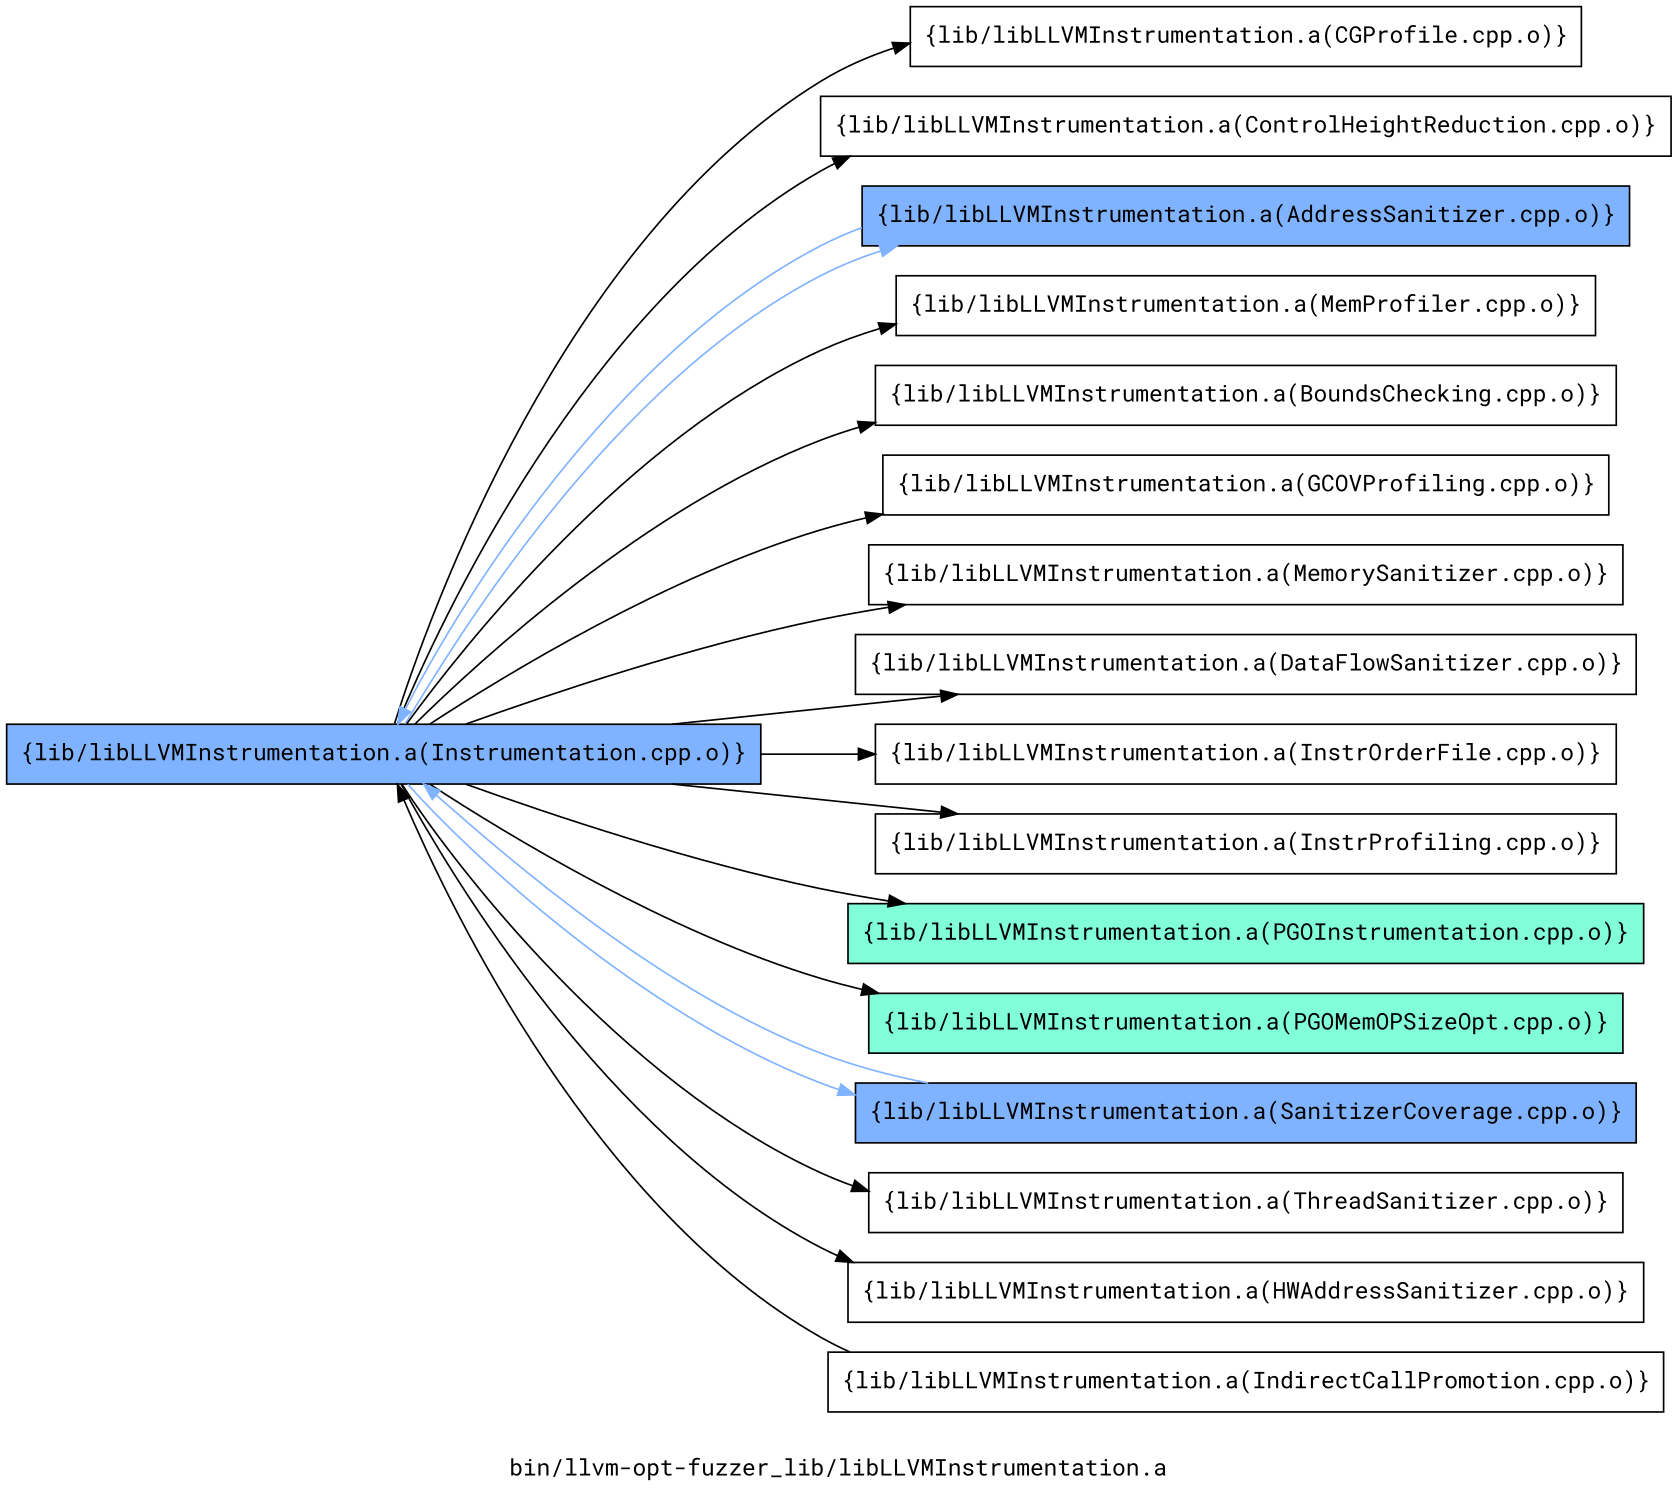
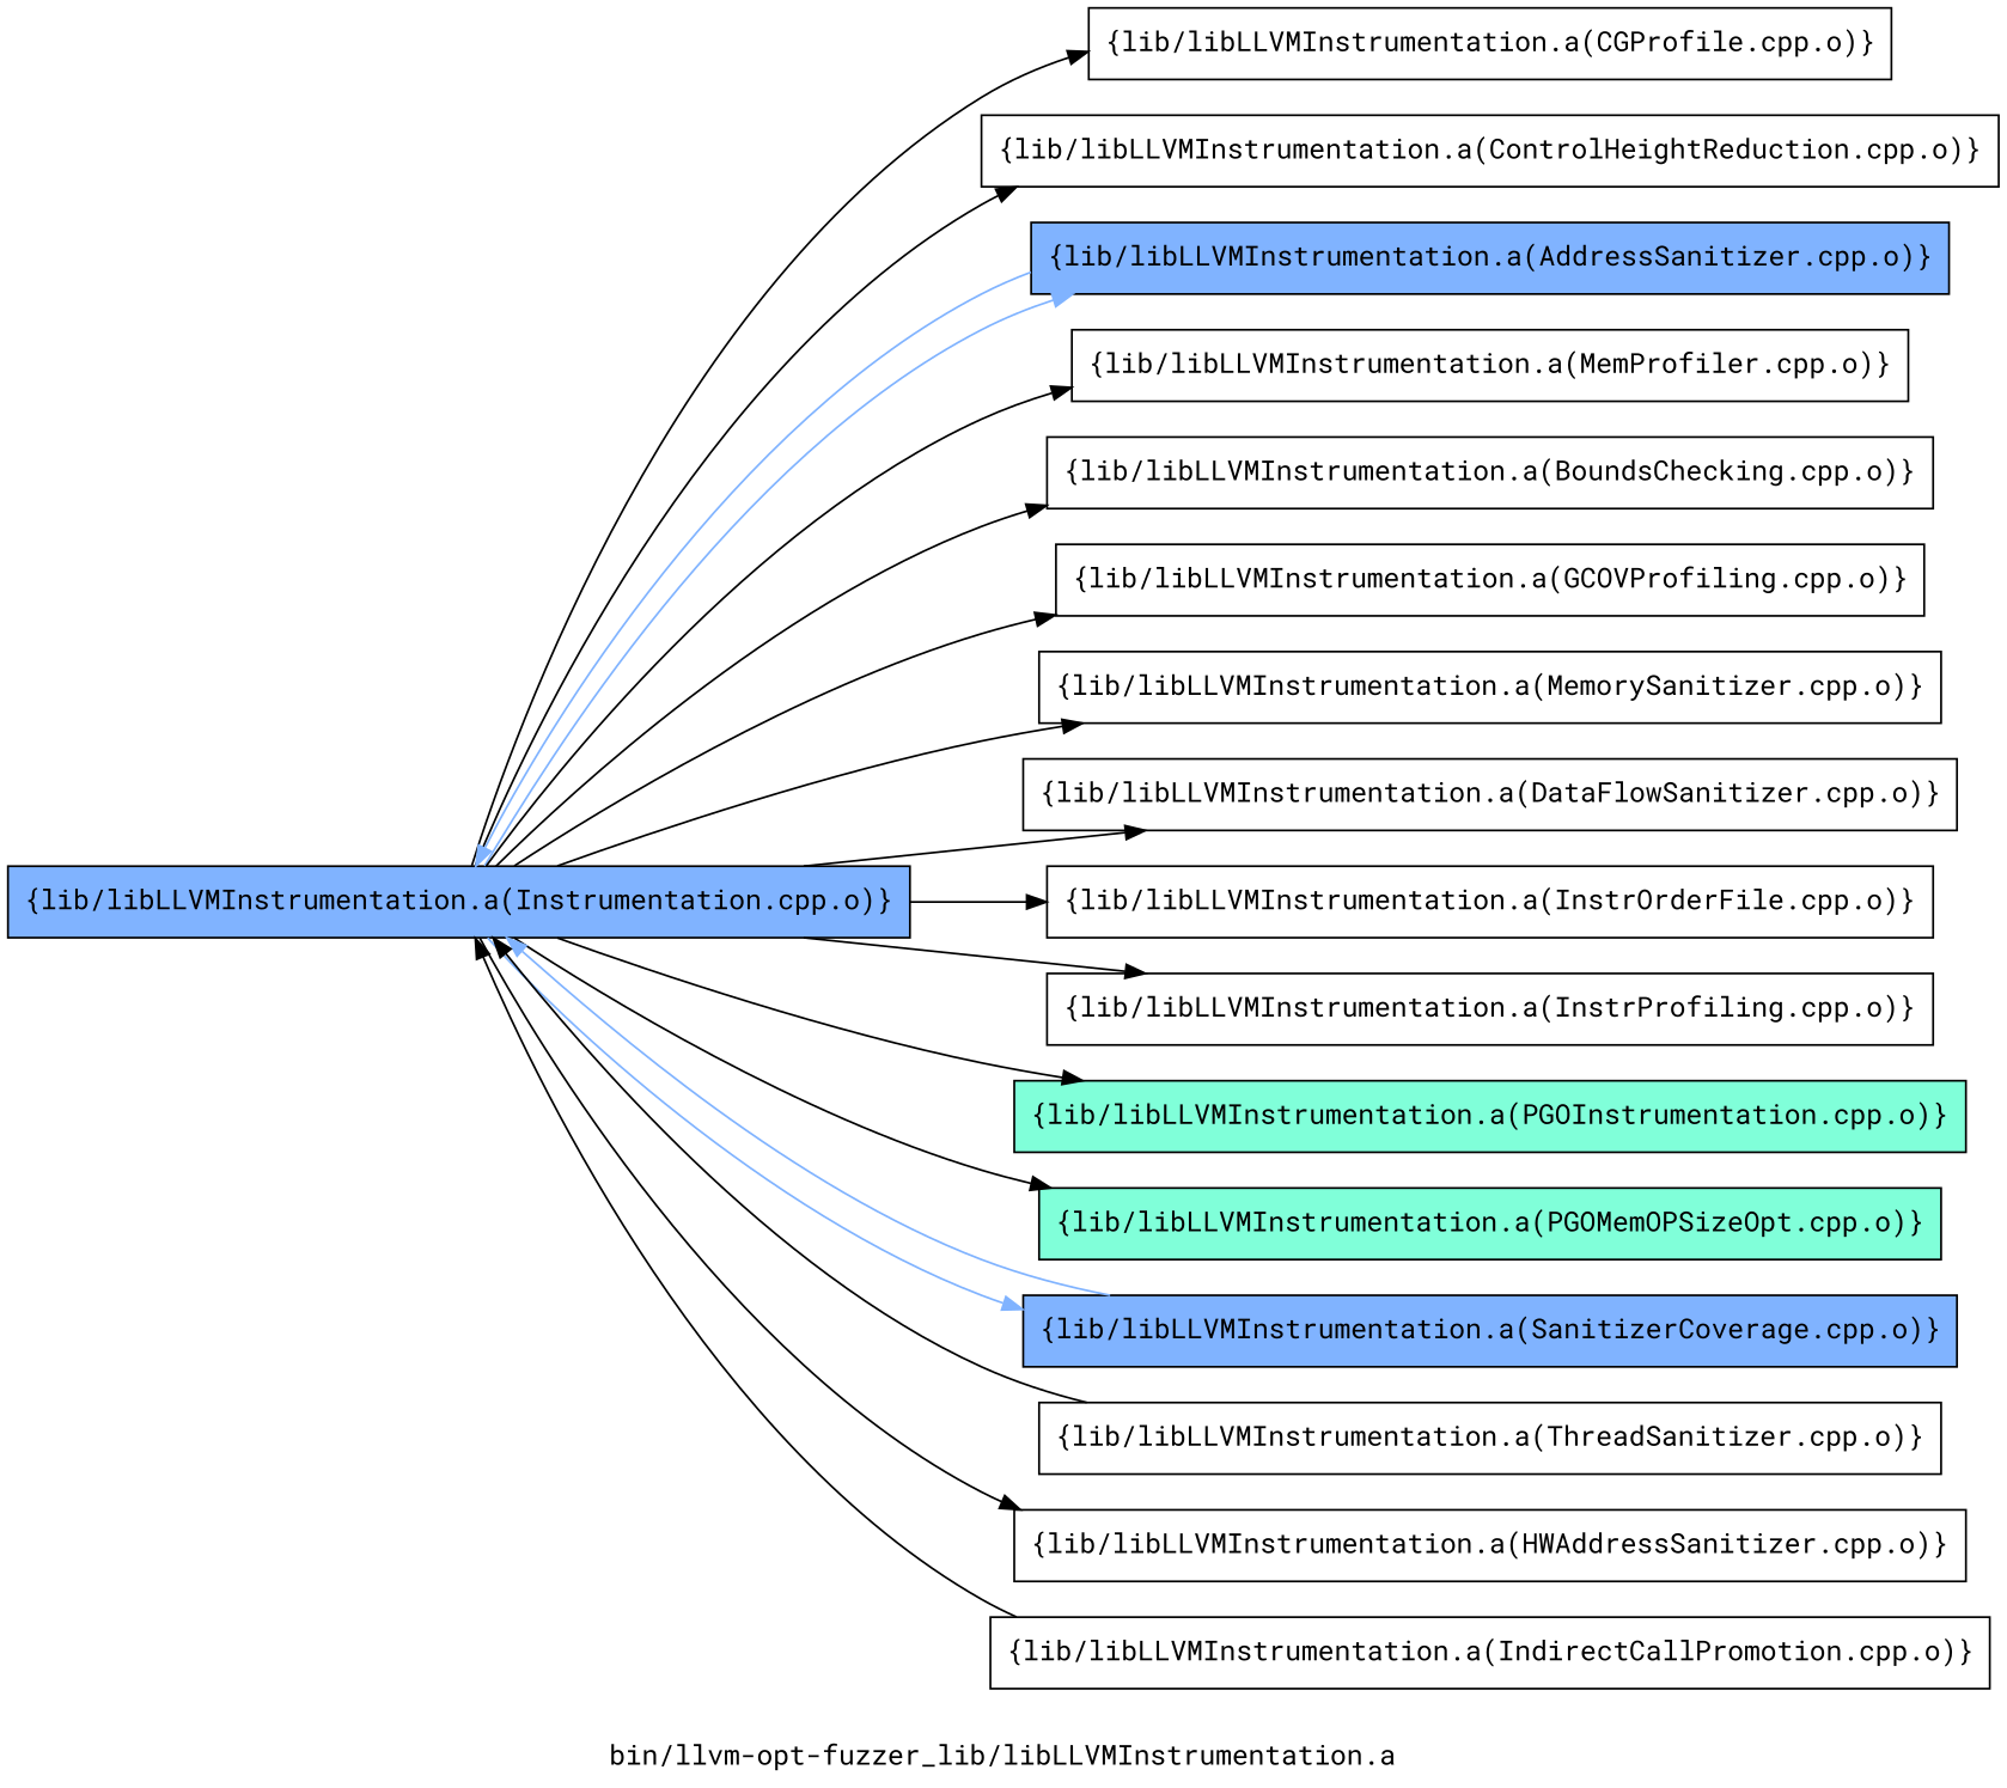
  digraph {
    fontname="Roboto Mono"
    label="bin/llvm-opt-fuzzer_lib/libLLVMInstrumentation.a"
    rankdir=LR
    node [fontname="Roboto Mono" group=0 shape=box]
    edge [fontname="Roboto Mono"]
    n1 [fillcolor="0.600000 0.5 1" group=2 label="{lib/libLLVMInstrumentation.a(Instrumentation.cpp.o)}" style=filled]
    n2 [label="{lib/libLLVMInstrumentation.a(CGProfile.cpp.o)}"]
    n3 [label="{lib/libLLVMInstrumentation.a(ControlHeightReduction.cpp.o)}"]
    n4 [label="{lib/libLLVMInstrumentation.a(IndirectCallPromotion.cpp.o)}"]
    n5 [fillcolor="0.600000 0.5 1" group=2 label="{lib/libLLVMInstrumentation.a(AddressSanitizer.cpp.o)}" style=filled]
    n6 [label="{lib/libLLVMInstrumentation.a(MemProfiler.cpp.o)}"]
    n7 [label="{lib/libLLVMInstrumentation.a(BoundsChecking.cpp.o)}"]
    n8 [label="{lib/libLLVMInstrumentation.a(GCOVProfiling.cpp.o)}"]
    n9 [label="{lib/libLLVMInstrumentation.a(MemorySanitizer.cpp.o)}"]
    n10 [label="{lib/libLLVMInstrumentation.a(DataFlowSanitizer.cpp.o)}"]
    n11 [label="{lib/libLLVMInstrumentation.a(InstrOrderFile.cpp.o)}"]
    n12 [label="{lib/libLLVMInstrumentation.a(InstrProfiling.cpp.o)}"]
    n13 [fillcolor="0.450000 0.5 1" group=1 label="{lib/libLLVMInstrumentation.a(PGOInstrumentation.cpp.o)}" style=filled]
    n14 [fillcolor="0.450000 0.5 1" group=1 label="{lib/libLLVMInstrumentation.a(PGOMemOPSizeOpt.cpp.o)}" style=filled]
    n15 [fillcolor="0.600000 0.5 1" group=2 label="{lib/libLLVMInstrumentation.a(SanitizerCoverage.cpp.o)}" style=filled]
    n16 [label="{lib/libLLVMInstrumentation.a(ThreadSanitizer.cpp.o)}"]
    n17 [label="{lib/libLLVMInstrumentation.a(HWAddressSanitizer.cpp.o)}"]
    subgraph sub_1 {
      rank=same
      n1
    }
    subgraph sub_2 {
      rank=same
      n2
      n3
      n4
      n5
      n6
      n7
      n8
      n9
      n10
      n11
      n12
      n13
      n14
      n15
      n16
      n17
    }
    subgraph sub_3 {
      rank=same
      n1
    }
    subgraph sub_4 {
      rank=same
      n2
      n3
      n4
      n5
      n6
      n7
      n8
      n9
      n10
      n11
      n12
      n13
      n14
      n15
      n16
      n17
    }
    n1 -> n2
    n1 -> n3
    n1 -> n5 [color="0.600000 0.5 1"]
    n1 -> n6
    n1 -> n7
    n1 -> n8
    n1 -> n9
    n1 -> n10
    n1 -> n11
    n1 -> n12
    n1 -> n13
    n1 -> n14
    n1 -> n15 [color="0.600000 0.5 1"]
-   n1 -> n16
+   n16 -> n1
    n1 -> n17
    n4 -> n1
    n5 -> n1 [color="0.600000 0.5 1"]
    n15 -> n1 [color="0.600000 0.5 1"]
  }
